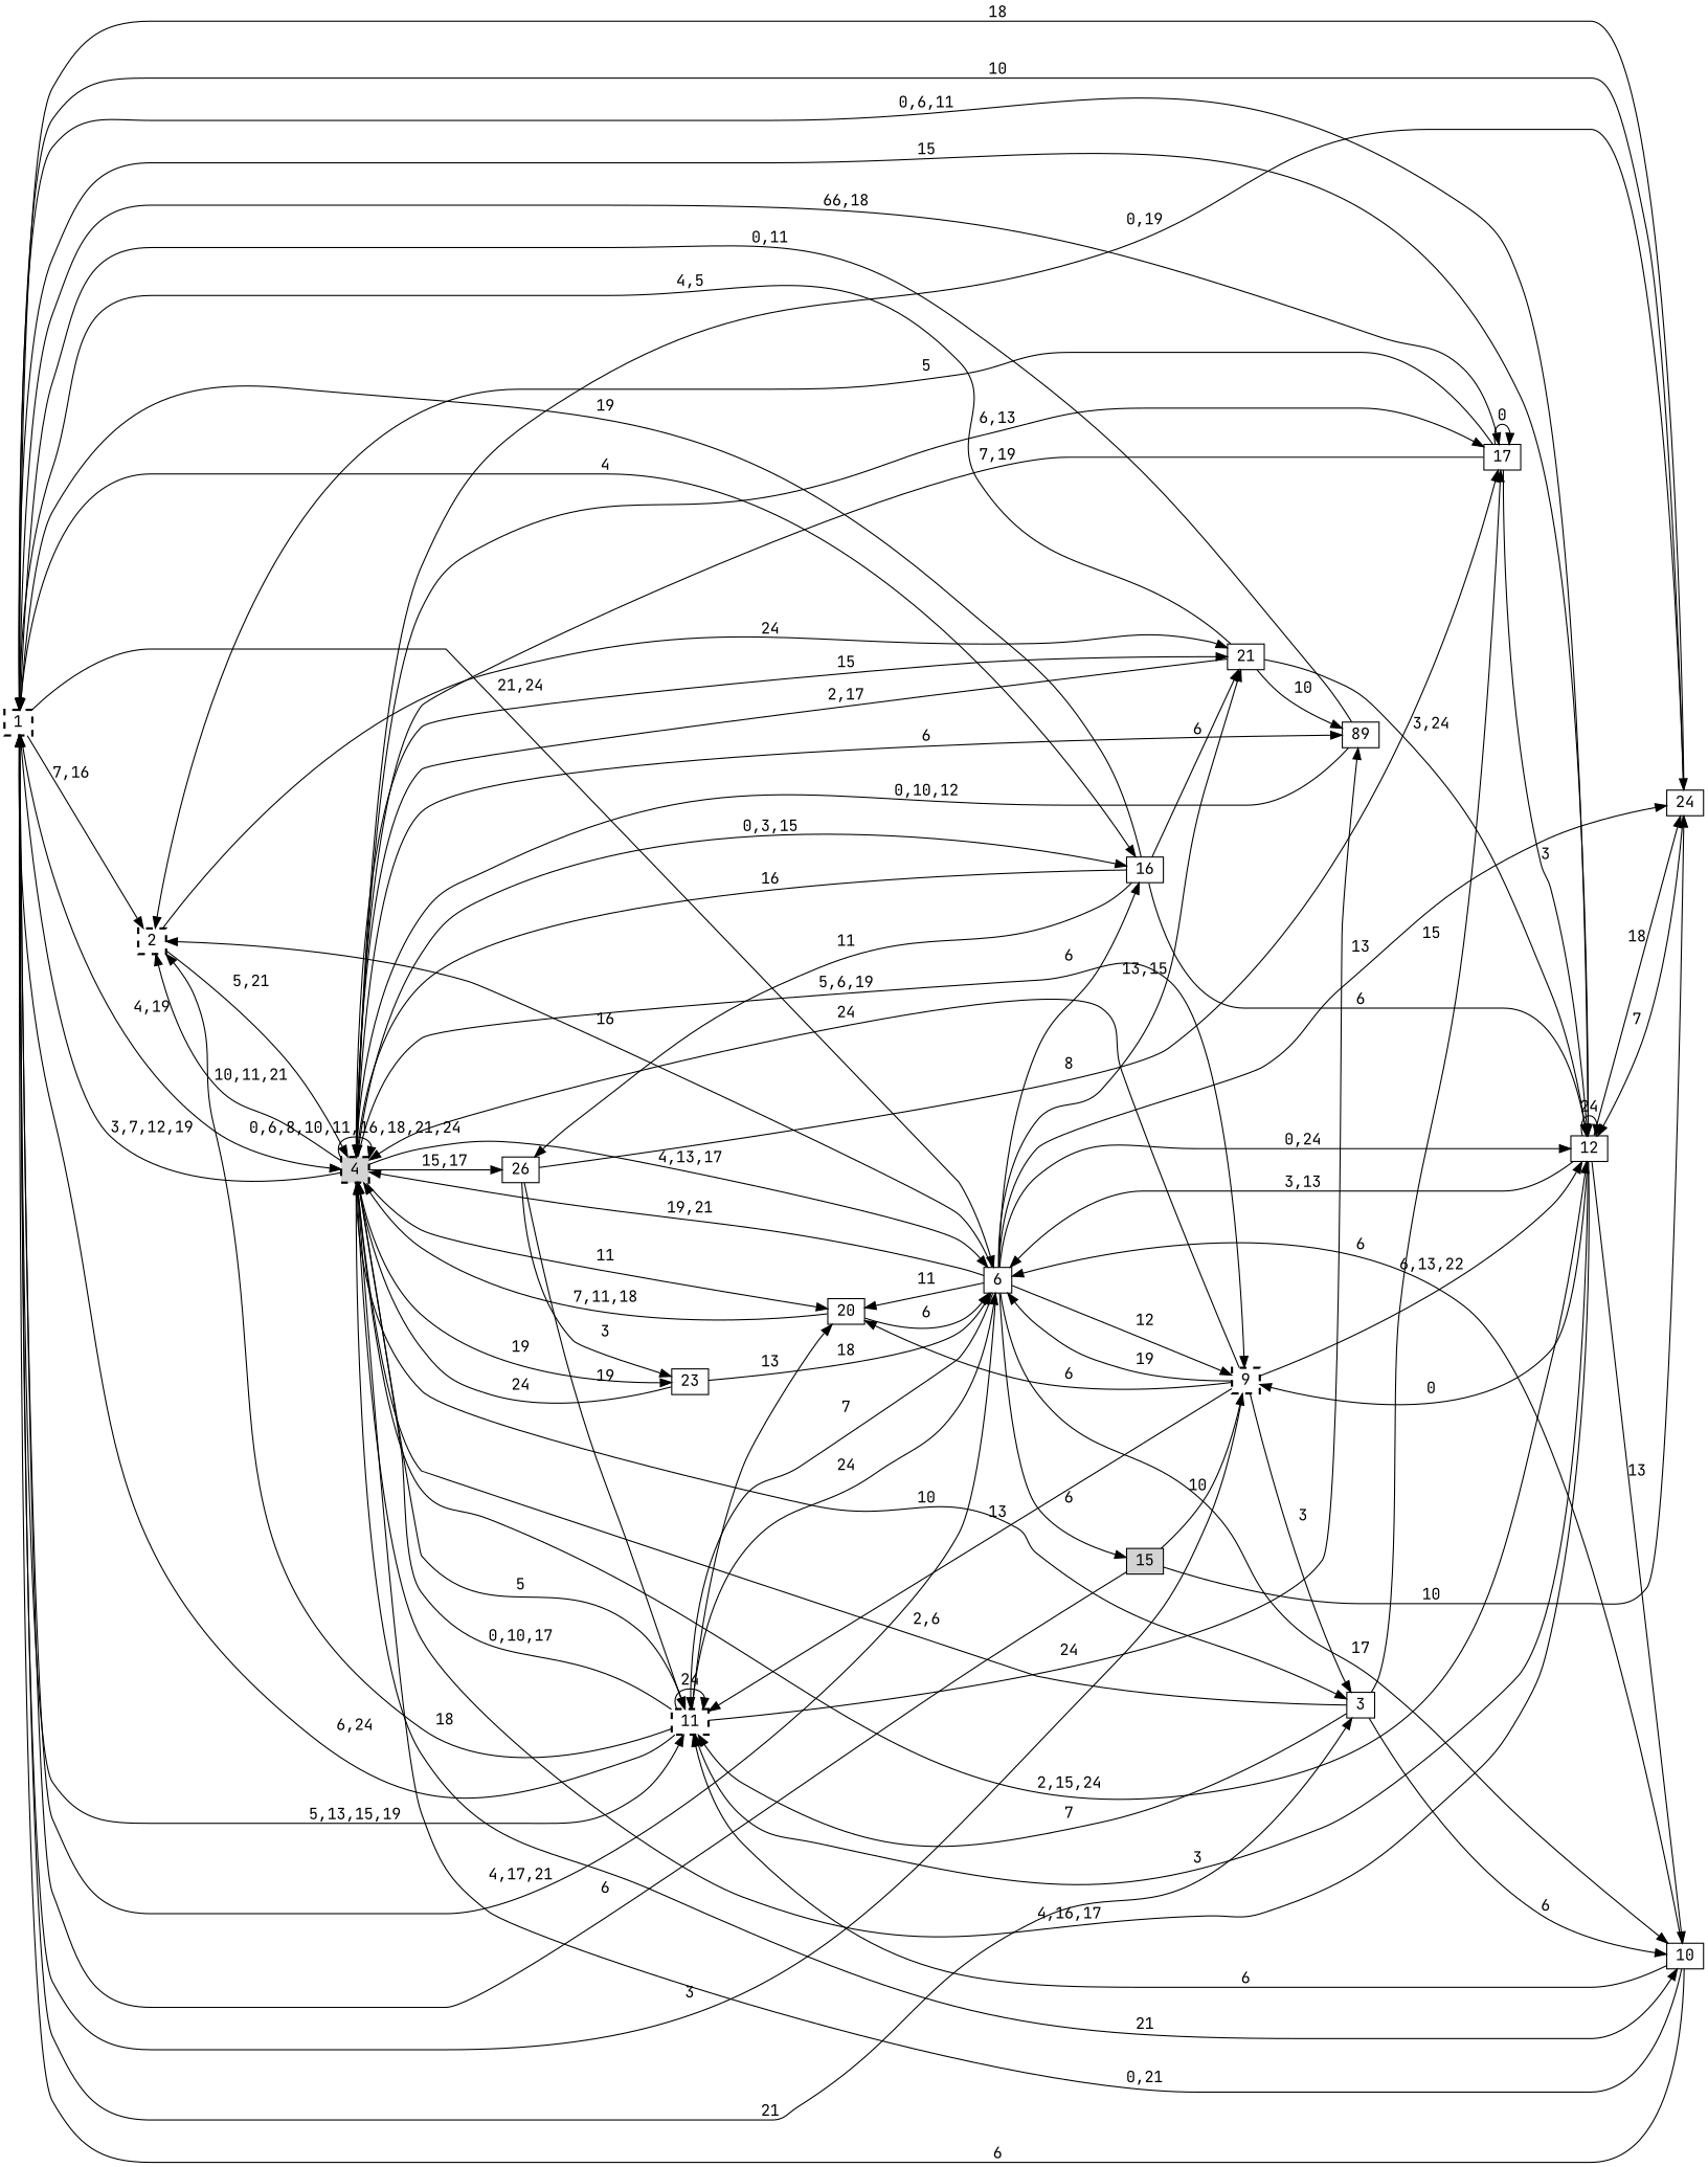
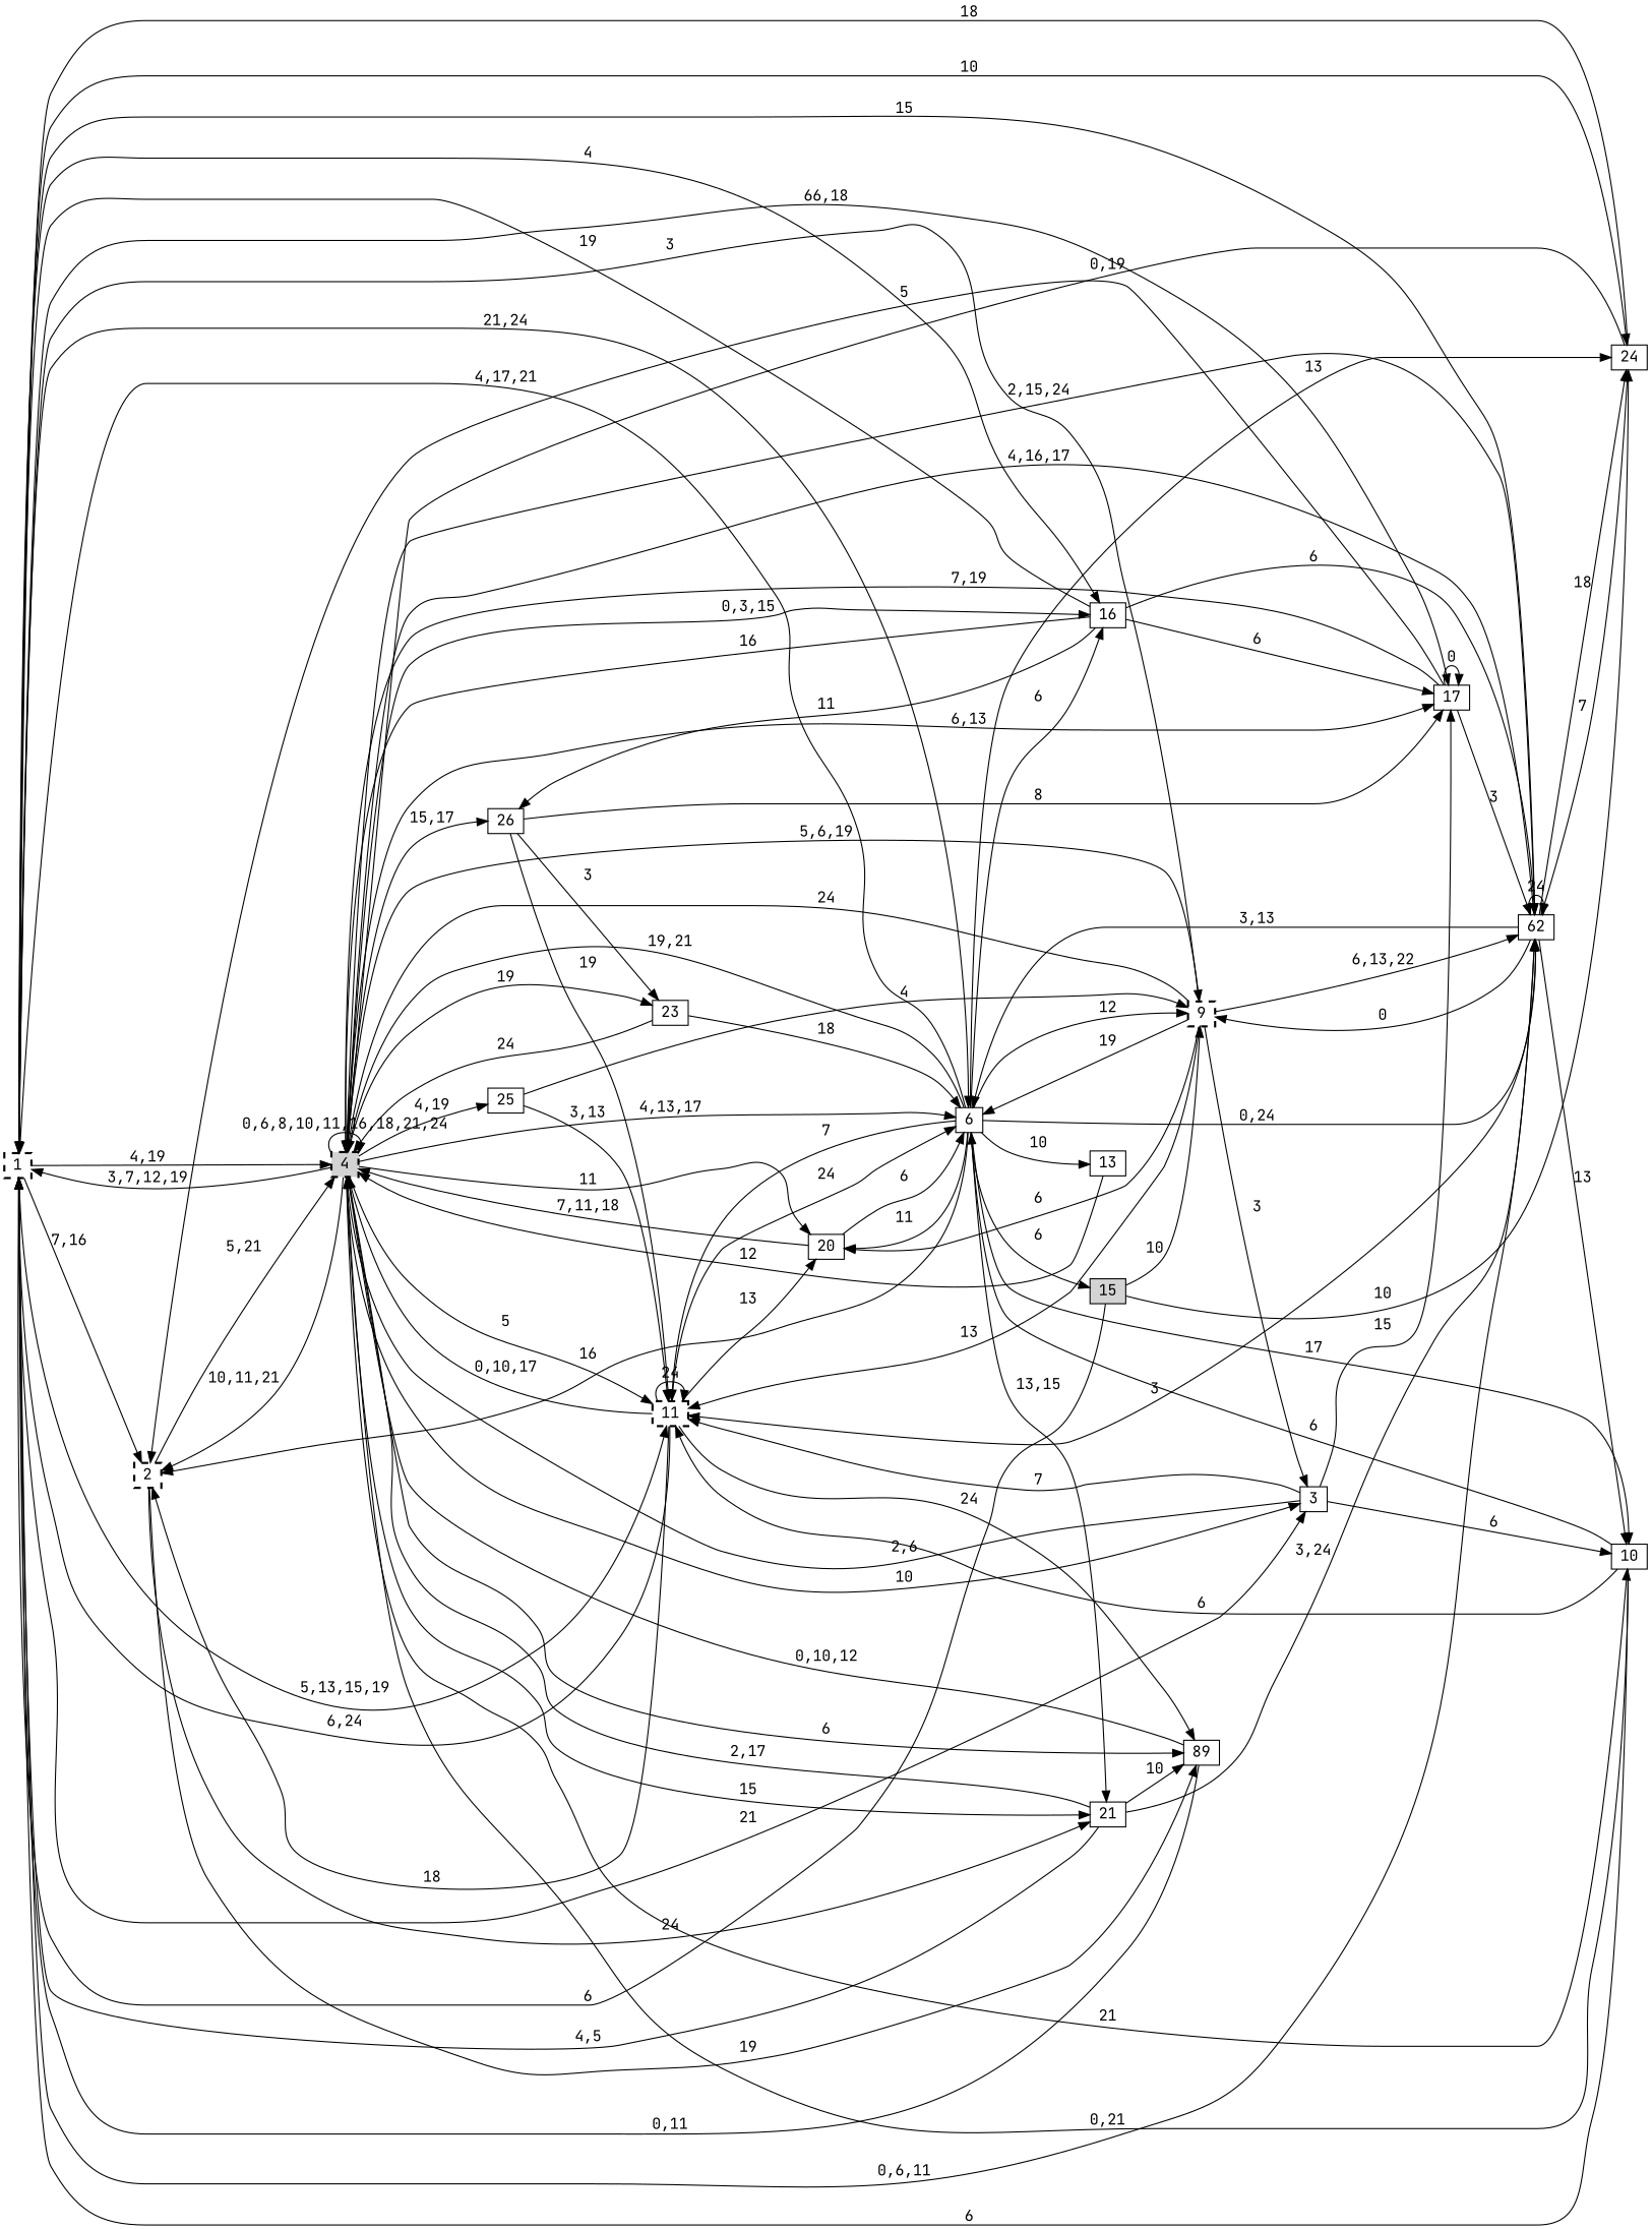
  digraph {
    fontname="JetBrains Mono"
    rankdir=LR
    node [fontname="JetBrains Mono" shape=box]
    edge [fontname="JetBrains Mono"]
    n1 [height=0.1 label=1 style="bold,dashed" width=0.1]
    n2 [height=0.1 label=2 style="bold,dashed" width=0.1]
    n3 [height=0.1 label=3 width=0.1]
    n4 [height=0.1 label=4 style="filled,bold,dashed" width=0.1]
    n5 [height=0.1 label=6 width=0.1]
    n6 [height=0.1 label=11 style="bold,dashed" width=0.1]
-   n7 [height=0.1 label=12 width=0.1]
+   n7 [height=0.1 label=62 width=0.1]
    n8 [height=0.1 label=16 width=0.1]
    n9 [height=0.1 label=17 width=0.1]
    n10 [height=0.1 label=24 width=0.1]
    n11 [height=0.1 label=89 width=0.1]
    n12 [height=0.1 label=21 width=0.1]
    n13 [height=0.1 label=10 width=0.1]
    n14 [height=0.1 label=9 style="bold,dashed" width=0.1]
    n15 [height=0.1 label=20 width=0.1]
    n16 [height=0.1 label=23 width=0.1]
+   n17 [height=0.1 label=25 width=0.1]
    n18 [height=0.1 label=26 width=0.1]
+   n19 [height=0.1 label=13 width=0.1]
    n20 [height=0.1 label=15 style=filled width=0.1]
    n1 -> n2 [label="7,16"]
    n1 -> n3 [label=21]
    n1 -> n4 [label="4,19"]
    n1 -> n5 [label="21,24"]
    n1 -> n6 [label="5,13,15,19"]
    n1 -> n7 [label="0,6,11"]
    n1 -> n8 [label=4]
    n1 -> n9 [label="66,18"]
    n1 -> n10 [label=10]
    n2 -> n4 [label="5,21"]
+   n2 -> n11 [label=19]
    n2 -> n12 [label=24]
    n3 -> n4 [label="2,6"]
    n3 -> n6 [label=7]
    n3 -> n9 [label=15]
    n3 -> n13 [label=6]
    n4 -> n1 [label="3,7,12,19"]
    n4 -> n2 [label="10,11,21"]
    n4 -> n3 [label=10]
    n4 -> n4 [label="0,6,8,10,11,16,18,21,24"]
    n4 -> n5 [label="4,13,17"]
    n4 -> n6 [label=5]
    n4 -> n7 [label="2,15,24"]
    n4 -> n8 [label="0,3,15"]
    n4 -> n9 [label="6,13"]
    n4 -> n11 [label=6]
    n4 -> n12 [label=15]
    n4 -> n13 [label=21]
    n4 -> n14 [label="5,6,19"]
    n4 -> n15 [label=11]
    n4 -> n16 [label=19]
+   n4 -> n17 [label="4,19"]
    n4 -> n18 [label="15,17"]
    n5 -> n1 [label="4,17,21"]
    n5 -> n2 [label=16]
    n5 -> n4 [label="19,21"]
    n5 -> n6 [label=7]
    n5 -> n7 [label="0,24"]
    n5 -> n8 [label=6]
    n5 -> n10 [label=13]
    n5 -> n12 [label="13,15"]
    n5 -> n13 [label=17]
    n5 -> n14 [label=12]
    n5 -> n15 [label=11]
+   n5 -> n19 [label=10]
    n5 -> n20 [label=6]
    n6 -> n1 [label="6,24"]
    n6 -> n2 [label=18]
    n6 -> n4 [label="0,10,17"]
    n6 -> n5 [label=24]
    n6 -> n6 [label=24]
    n6 -> n11 [label=24]
    n6 -> n15 [label=13]
    n7 -> n1 [label=15]
    n7 -> n4 [label="4,16,17"]
    n7 -> n5 [label="3,13"]
    n7 -> n6 [label=3]
    n7 -> n7 [label=24]
    n7 -> n10 [label=18]
    n7 -> n13 [label=13]
    n7 -> n14 [label=0]
    n8 -> n1 [label=19]
    n8 -> n4 [label=16]
    n8 -> n7 [label=6]
-   n8 -> n12 [label=6]
+   n8 -> n9 [label=6]
    n8 -> n18 [label=11]
    n9 -> n2 [label=5]
    n9 -> n4 [label="7,19"]
    n9 -> n7 [label=3]
    n9 -> n9 [label=0]
    n10 -> n1 [label=18]
    n10 -> n4 [label="0,19"]
    n10 -> n7 [label=7]
    n11 -> n1 [label="0,11"]
    n11 -> n4 [label="0,10,12"]
    n12 -> n1 [label="4,5"]
    n12 -> n4 [label="2,17"]
    n12 -> n7 [label="3,24"]
    n12 -> n11 [label=10]
    n13 -> n1 [label=6]
    n13 -> n4 [label="0,21"]
    n13 -> n5 [label=6]
    n13 -> n6 [label=6]
    n14 -> n1 [label=3]
    n14 -> n3 [label=3]
    n14 -> n4 [label=24]
    n14 -> n5 [label=19]
    n14 -> n6 [label=13]
    n14 -> n7 [label="6,13,22"]
    n14 -> n15 [label=6]
    n15 -> n4 [label="7,11,18"]
    n15 -> n5 [label=6]
    n16 -> n4 [label=24]
    n16 -> n5 [label=18]
+   n17 -> n6 [label="3,13"]
+   n17 -> n14 [label=4]
    n18 -> n6 [label=19]
    n18 -> n9 [label=8]
    n18 -> n16 [label=3]
+   n19 -> n4 [label=12]
    n20 -> n1 [label=6]
    n20 -> n10 [label=10]
    n20 -> n14 [label=10]
  }
